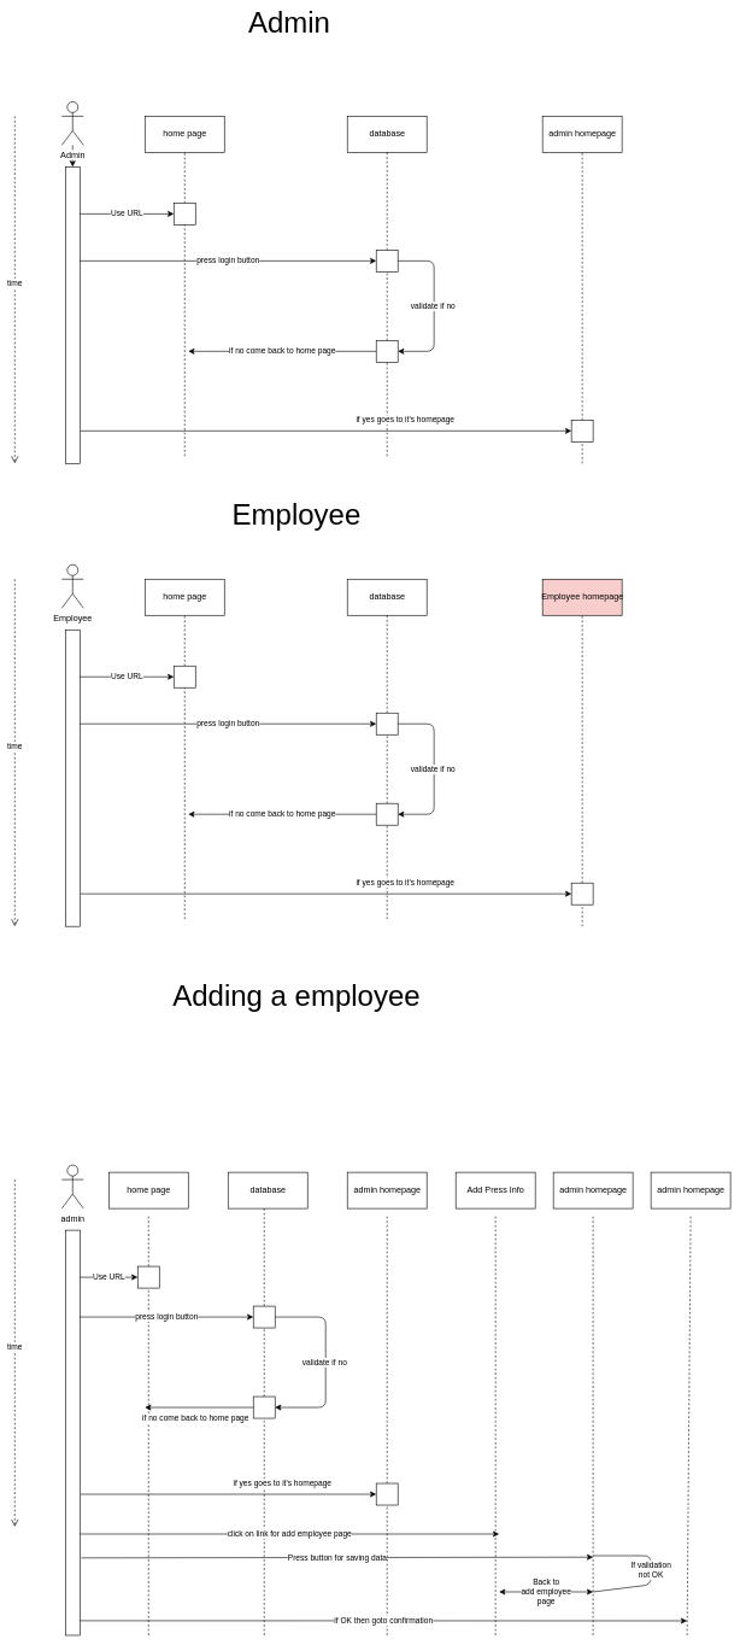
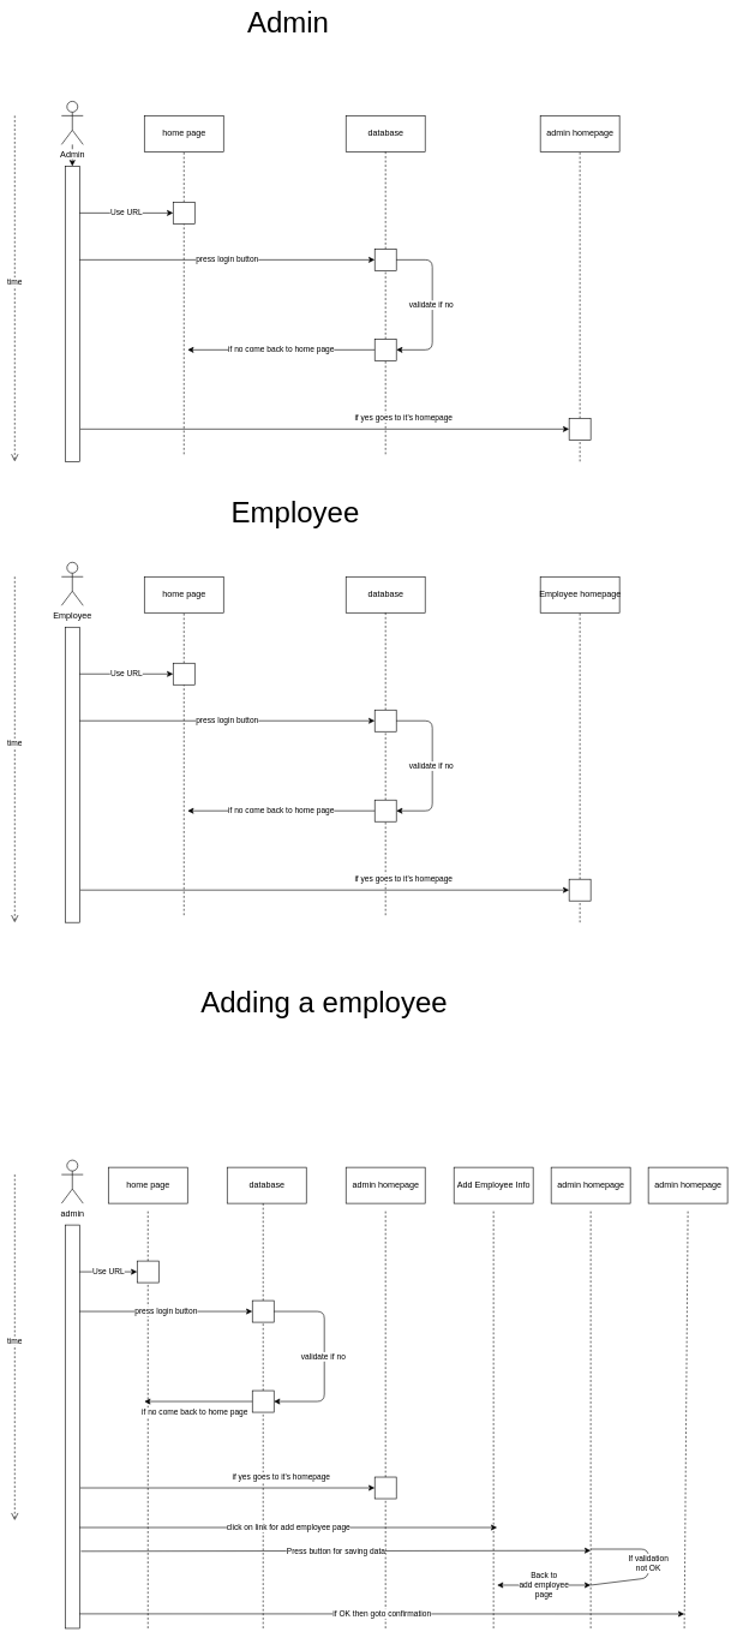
  <mxCell id="0" />
  <mxCell id="1" parent="0" />
  <mxCell id="2" value="time" style="html=1;verticalAlign=bottom;endArrow=open;dashed=1;endSize=8;" parent="1" edge="1"><mxGeometry relative="1" as="geometry"><mxPoint x="20" y="160" as="sourcePoint" /><mxPoint x="20" y="640" as="targetPoint" /></mxGeometry></mxCell>
  <mxCell id="3" value="" style="html=1;" parent="1" vertex="1"><mxGeometry x="90" y="230" width="20" height="410" as="geometry" /></mxCell>
  <mxCell id="4" value="" style="edgeStyle=orthogonalEdgeStyle;rounded=0;orthogonalLoop=1;jettySize=auto;html=1;" parent="1" source="5" target="3" edge="1"><mxGeometry relative="1" as="geometry" /></mxCell>
  <mxCell id="5" value="Admin" style="shape=umlActor;verticalLabelPosition=bottom;labelBackgroundColor=#ffffff;verticalAlign=top;html=1;" parent="1" vertex="1"><mxGeometry x="85" width="30" height="60" as="geometry" y="140" /></mxCell>
  <mxCell id="6" value="home page" style="html=1;" parent="1" vertex="1"><mxGeometry x="200" y="160" width="110" height="50" as="geometry" /></mxCell>
  <mxCell id="7" value="database" style="html=1;" parent="1" vertex="1"><mxGeometry x="480" y="160" width="110" height="50" as="geometry" /></mxCell>
  <mxCell id="8" value="admin homepage" style="html=1;" parent="1" vertex="1"><mxGeometry x="750" y="160" width="110" height="50" as="geometry" /></mxCell>
  <mxCell id="9" value="" style="endArrow=none;dashed=1;html=1;entryX=0.5;entryY=1;entryDx=0;entryDy=0;exitX=0.5;exitY=0;exitDx=0;exitDy=0;" parent="1" source="11" target="6" edge="1"><mxGeometry width="50" height="50" relative="1" as="geometry"><mxPoint x="230" y="280" as="sourcePoint" /><mxPoint x="280" y="230" as="targetPoint" /></mxGeometry></mxCell>
  <mxCell id="10" value="" style="endArrow=none;dashed=1;html=1;entryX=0.5;entryY=1;entryDx=0;entryDy=0;" parent="1" target="11" edge="1"><mxGeometry width="50" height="50" relative="1" as="geometry"><mxPoint x="255" y="630" as="sourcePoint" /><mxPoint x="310" y="535" as="targetPoint" /></mxGeometry></mxCell>
  <mxCell id="11" value="" style="html=1;" parent="1" vertex="1"><mxGeometry x="240" y="280" width="30" height="30" as="geometry" /></mxCell>
  <mxCell id="12" value="" style="endArrow=none;dashed=1;html=1;entryX=0.5;entryY=1;entryDx=0;entryDy=0;exitX=0.5;exitY=0;exitDx=0;exitDy=0;" parent="1" source="14" edge="1"><mxGeometry width="50" height="50" relative="1" as="geometry"><mxPoint x="510" y="280" as="sourcePoint" /><mxPoint x="535" y="210" as="targetPoint" /></mxGeometry></mxCell>
  <mxCell id="13" value="" style="endArrow=none;dashed=1;html=1;entryX=0.5;entryY=1;entryDx=0;entryDy=0;" parent="1" source="18" target="14" edge="1"><mxGeometry width="50" height="50" relative="1" as="geometry"><mxPoint x="535" y="560" as="sourcePoint" /><mxPoint x="590" y="535" as="targetPoint" /></mxGeometry></mxCell>
  <mxCell id="14" value="" style="html=1;" parent="1" vertex="1"><mxGeometry x="520" y="345" width="30" height="30" as="geometry" /></mxCell>
  <mxCell id="15" value="" style="endArrow=none;dashed=1;html=1;entryX=0.5;entryY=1;entryDx=0;entryDy=0;exitX=0.5;exitY=0;exitDx=0;exitDy=0;" parent="1" source="17" edge="1"><mxGeometry width="50" height="50" relative="1" as="geometry"><mxPoint x="780" y="280" as="sourcePoint" /><mxPoint x="805" y="210" as="targetPoint" /></mxGeometry></mxCell>
  <mxCell id="16" value="" style="endArrow=none;dashed=1;html=1;entryX=0.5;entryY=1;entryDx=0;entryDy=0;" parent="1" target="17" edge="1"><mxGeometry width="50" height="50" relative="1" as="geometry"><mxPoint x="805" y="640" as="sourcePoint" /><mxPoint x="860" y="535" as="targetPoint" /></mxGeometry></mxCell>
  <mxCell id="17" value="" style="html=1;" parent="1" vertex="1"><mxGeometry x="790" y="580" width="30" height="30" as="geometry" /></mxCell>
  <mxCell id="18" value="" style="html=1;" parent="1" vertex="1"><mxGeometry x="520" y="470" width="30" height="30" as="geometry" /></mxCell>
  <mxCell id="19" value="" style="endArrow=none;dashed=1;html=1;entryX=0.5;entryY=1;entryDx=0;entryDy=0;" parent="1" target="18" edge="1"><mxGeometry width="50" height="50" relative="1" as="geometry"><mxPoint x="535" y="630" as="sourcePoint" /><mxPoint x="535" y="360" as="targetPoint" /></mxGeometry></mxCell>
  <mxCell id="20" value="validate if no&amp;nbsp;" style="endArrow=classic;html=1;exitX=1;exitY=0.5;exitDx=0;exitDy=0;entryX=1;entryY=0.5;entryDx=0;entryDy=0;" parent="1" source="14" target="18" edge="1"><mxGeometry width="50" height="50" relative="1" as="geometry"><mxPoint x="620" y="400" as="sourcePoint" /><mxPoint x="600" y="520" as="targetPoint" /><Array as="points"><mxPoint x="600" y="360" /><mxPoint x="600" y="485" /></Array></mxGeometry></mxCell>
  <mxCell id="21" value="Use URL" style="endArrow=classic;html=1;entryX=0;entryY=0.5;entryDx=0;entryDy=0;" parent="1" target="11" edge="1"><mxGeometry width="50" height="50" relative="1" as="geometry"><mxPoint x="110" y="295" as="sourcePoint" /><mxPoint x="190" y="280" as="targetPoint" /></mxGeometry></mxCell>
  <mxCell id="22" value="press login button" style="endArrow=classic;html=1;entryX=0;entryY=0.5;entryDx=0;entryDy=0;" parent="1" target="14" edge="1"><mxGeometry width="50" height="50" relative="1" as="geometry"><mxPoint x="110" y="360" as="sourcePoint" /><mxPoint x="380" y="370" as="targetPoint" /></mxGeometry></mxCell>
  <mxCell id="23" value="if no come back to home page" style="endArrow=classic;html=1;exitX=0;exitY=0.5;exitDx=0;exitDy=0;" parent="1" source="18" edge="1"><mxGeometry width="50" height="50" relative="1" as="geometry"><mxPoint x="430" y="500" as="sourcePoint" /><mxPoint x="260" y="485" as="targetPoint" /></mxGeometry></mxCell>
  <mxCell id="24" value="if yes goes to it's homepage" style="endArrow=classic;html=1;entryX=0;entryY=0.5;entryDx=0;entryDy=0;" parent="1" target="17" edge="1"><mxGeometry x="0.323" y="15" width="50" height="50" relative="1" as="geometry"><mxPoint x="111" y="595" as="sourcePoint" /><mxPoint x="400" y="615" as="targetPoint" /><mxPoint as="offset" /></mxGeometry></mxCell>
  <mxCell id="25" value="time" style="html=1;verticalAlign=bottom;endArrow=open;dashed=1;endSize=8;" parent="1" edge="1"><mxGeometry relative="1" as="geometry"><mxPoint x="20" y="800" as="sourcePoint" /><mxPoint x="20" y="1280" as="targetPoint" /></mxGeometry></mxCell>
  <mxCell id="26" value="" style="html=1;" parent="1" vertex="1"><mxGeometry x="90" y="870" width="20" height="410" as="geometry" /></mxCell>
  <mxCell id="27" value="Employee" style="shape=umlActor;verticalLabelPosition=bottom;labelBackgroundColor=#ffffff;verticalAlign=top;html=1;" parent="1" vertex="1"><mxGeometry x="85" y="780" width="30" height="60" as="geometry" /></mxCell>
  <mxCell id="28" value="home page" style="html=1;" parent="1" vertex="1"><mxGeometry x="200" y="800" width="110" height="50" as="geometry" /></mxCell>
  <mxCell id="29" value="database" style="html=1;" parent="1" vertex="1"><mxGeometry x="480" y="800" width="110" height="50" as="geometry" /></mxCell>
- <mxCell id="30" value="Employee homepage" style="html=1;fillColor=#f8cecc;" parent="1" vertex="1"><mxGeometry x="750" y="800" width="110" height="50" as="geometry" /></mxCell>
+ <mxCell id="30" value="Employee homepage" style="html=1;" parent="1" vertex="1"><mxGeometry x="750" y="800" width="110" height="50" as="geometry" /></mxCell>
  <mxCell id="31" value="" style="endArrow=none;dashed=1;html=1;entryX=0.5;entryY=1;entryDx=0;entryDy=0;exitX=0.5;exitY=0;exitDx=0;exitDy=0;" parent="1" source="33" target="28" edge="1"><mxGeometry width="50" height="50" relative="1" as="geometry"><mxPoint x="230" y="920" as="sourcePoint" /><mxPoint x="280" y="870" as="targetPoint" /></mxGeometry></mxCell>
  <mxCell id="32" value="" style="endArrow=none;dashed=1;html=1;entryX=0.5;entryY=1;entryDx=0;entryDy=0;" parent="1" target="33" edge="1"><mxGeometry width="50" height="50" relative="1" as="geometry"><mxPoint x="255" y="1270" as="sourcePoint" /><mxPoint x="310" y="1175" as="targetPoint" /></mxGeometry></mxCell>
  <mxCell id="33" value="" style="html=1;" parent="1" vertex="1"><mxGeometry x="240" y="920" width="30" height="30" as="geometry" /></mxCell>
  <mxCell id="34" value="" style="endArrow=none;dashed=1;html=1;entryX=0.5;entryY=1;entryDx=0;entryDy=0;exitX=0.5;exitY=0;exitDx=0;exitDy=0;" parent="1" source="36" edge="1"><mxGeometry width="50" height="50" relative="1" as="geometry"><mxPoint x="510" y="920" as="sourcePoint" /><mxPoint x="535" y="850" as="targetPoint" /></mxGeometry></mxCell>
  <mxCell id="35" value="" style="endArrow=none;dashed=1;html=1;entryX=0.5;entryY=1;entryDx=0;entryDy=0;" parent="1" source="40" target="36" edge="1"><mxGeometry width="50" height="50" relative="1" as="geometry"><mxPoint x="535" y="1200" as="sourcePoint" /><mxPoint x="590" y="1175" as="targetPoint" /></mxGeometry></mxCell>
  <mxCell id="36" value="" style="html=1;" parent="1" vertex="1"><mxGeometry x="520" y="985" width="30" height="30" as="geometry" /></mxCell>
  <mxCell id="37" value="" style="endArrow=none;dashed=1;html=1;entryX=0.5;entryY=1;entryDx=0;entryDy=0;exitX=0.5;exitY=0;exitDx=0;exitDy=0;" parent="1" source="39" edge="1"><mxGeometry width="50" height="50" relative="1" as="geometry"><mxPoint x="780" y="920" as="sourcePoint" /><mxPoint x="805" y="850" as="targetPoint" /></mxGeometry></mxCell>
  <mxCell id="38" value="" style="endArrow=none;dashed=1;html=1;entryX=0.5;entryY=1;entryDx=0;entryDy=0;" parent="1" target="39" edge="1"><mxGeometry width="50" height="50" relative="1" as="geometry"><mxPoint x="805" y="1280" as="sourcePoint" /><mxPoint x="860" y="1175" as="targetPoint" /></mxGeometry></mxCell>
  <mxCell id="39" value="" style="html=1;" parent="1" vertex="1"><mxGeometry x="790" y="1220" width="30" height="30" as="geometry" /></mxCell>
  <mxCell id="40" value="" style="html=1;" parent="1" vertex="1"><mxGeometry x="520" y="1110" width="30" height="30" as="geometry" /></mxCell>
  <mxCell id="41" value="" style="endArrow=none;dashed=1;html=1;entryX=0.5;entryY=1;entryDx=0;entryDy=0;" parent="1" target="40" edge="1"><mxGeometry width="50" height="50" relative="1" as="geometry"><mxPoint x="535" y="1270" as="sourcePoint" /><mxPoint x="535" y="1000" as="targetPoint" /></mxGeometry></mxCell>
  <mxCell id="42" value="validate if no&amp;nbsp;" style="endArrow=classic;html=1;exitX=1;exitY=0.5;exitDx=0;exitDy=0;entryX=1;entryY=0.5;entryDx=0;entryDy=0;" parent="1" source="36" target="40" edge="1"><mxGeometry width="50" height="50" relative="1" as="geometry"><mxPoint x="620" y="1040" as="sourcePoint" /><mxPoint x="600" y="1160" as="targetPoint" /><Array as="points"><mxPoint x="600" y="1000" /><mxPoint x="600" y="1125" /></Array></mxGeometry></mxCell>
  <mxCell id="43" value="Use URL" style="endArrow=classic;html=1;entryX=0;entryY=0.5;entryDx=0;entryDy=0;" parent="1" target="33" edge="1"><mxGeometry width="50" height="50" relative="1" as="geometry"><mxPoint x="110" y="935" as="sourcePoint" /><mxPoint x="190" y="920" as="targetPoint" /></mxGeometry></mxCell>
  <mxCell id="44" value="press login button" style="endArrow=classic;html=1;entryX=0;entryY=0.5;entryDx=0;entryDy=0;" parent="1" target="36" edge="1"><mxGeometry width="50" height="50" relative="1" as="geometry"><mxPoint x="110" y="1000" as="sourcePoint" /><mxPoint x="380" y="1010" as="targetPoint" /></mxGeometry></mxCell>
  <mxCell id="45" value="if no come back to home page" style="endArrow=classic;html=1;exitX=0;exitY=0.5;exitDx=0;exitDy=0;" parent="1" source="40" edge="1"><mxGeometry width="50" height="50" relative="1" as="geometry"><mxPoint x="430" y="1140" as="sourcePoint" /><mxPoint x="260" y="1125" as="targetPoint" /></mxGeometry></mxCell>
  <mxCell id="46" value="if yes goes to it's homepage" style="endArrow=classic;html=1;entryX=0;entryY=0.5;entryDx=0;entryDy=0;" parent="1" target="39" edge="1"><mxGeometry x="0.323" y="15" width="50" height="50" relative="1" as="geometry"><mxPoint x="111" y="1235" as="sourcePoint" /><mxPoint x="400" y="1255" as="targetPoint" /><mxPoint as="offset" /></mxGeometry></mxCell>
  <mxCell id="47" value="time" style="html=1;verticalAlign=bottom;endArrow=open;dashed=1;endSize=8;" parent="1" edge="1"><mxGeometry relative="1" as="geometry"><mxPoint x="20" y="1630" as="sourcePoint" /><mxPoint x="20" y="2110" as="targetPoint" /></mxGeometry></mxCell>
  <mxCell id="48" value="" style="html=1;" parent="1" vertex="1"><mxGeometry x="90" y="1700" width="20" height="560" as="geometry" /></mxCell>
  <mxCell id="49" value="admin" style="shape=umlActor;verticalLabelPosition=bottom;labelBackgroundColor=#ffffff;verticalAlign=top;html=1;" parent="1" vertex="1"><mxGeometry x="85" y="1610" width="30" height="60" as="geometry" /></mxCell>
  <mxCell id="50" value="home page" style="html=1;" parent="1" vertex="1"><mxGeometry x="150" y="1620" width="110" height="50" as="geometry" /></mxCell>
  <mxCell id="51" value="database" style="html=1;" parent="1" vertex="1"><mxGeometry x="315" y="1620" width="110" height="50" as="geometry" /></mxCell>
  <mxCell id="52" value="admin homepage" style="html=1;" parent="1" vertex="1"><mxGeometry x="480" y="1620" width="110" height="50" as="geometry" /></mxCell>
  <mxCell id="53" value="" style="endArrow=none;dashed=1;html=1;entryX=0.5;entryY=1;entryDx=0;entryDy=0;exitX=0.5;exitY=0;exitDx=0;exitDy=0;" parent="1" source="55" edge="1"><mxGeometry width="50" height="50" relative="1" as="geometry"><mxPoint x="180" y="1750" as="sourcePoint" /><mxPoint x="205" y="1680" as="targetPoint" /></mxGeometry></mxCell>
  <mxCell id="54" value="" style="endArrow=none;dashed=1;html=1;entryX=0.5;entryY=1;entryDx=0;entryDy=0;" parent="1" target="55" edge="1"><mxGeometry width="50" height="50" relative="1" as="geometry"><mxPoint x="205" y="2260" as="sourcePoint" /><mxPoint x="260" y="2005" as="targetPoint" /></mxGeometry></mxCell>
  <mxCell id="55" value="" style="html=1;" parent="1" vertex="1"><mxGeometry x="190" y="1750" width="30" height="30" as="geometry" /></mxCell>
  <mxCell id="56" value="" style="endArrow=none;dashed=1;html=1;entryX=0.5;entryY=1;entryDx=0;entryDy=0;exitX=0.5;exitY=0;exitDx=0;exitDy=0;" parent="1" source="58" edge="1"><mxGeometry width="50" height="50" relative="1" as="geometry"><mxPoint x="340" y="1740" as="sourcePoint" /><mxPoint x="365" y="1670" as="targetPoint" /></mxGeometry></mxCell>
  <mxCell id="57" value="" style="endArrow=none;dashed=1;html=1;entryX=0.5;entryY=1;entryDx=0;entryDy=0;" parent="1" source="62" target="58" edge="1"><mxGeometry width="50" height="50" relative="1" as="geometry"><mxPoint x="365" y="2020" as="sourcePoint" /><mxPoint x="420" y="1995" as="targetPoint" /></mxGeometry></mxCell>
  <mxCell id="58" value="" style="html=1;" parent="1" vertex="1"><mxGeometry x="350" y="1805" width="30" height="30" as="geometry" /></mxCell>
  <mxCell id="59" value="" style="endArrow=none;dashed=1;html=1;entryX=0.5;entryY=1;entryDx=0;entryDy=0;exitX=0.5;exitY=0;exitDx=0;exitDy=0;" parent="1" source="61" edge="1"><mxGeometry width="50" height="50" relative="1" as="geometry"><mxPoint x="510" y="1750" as="sourcePoint" /><mxPoint x="535" y="1680" as="targetPoint" /></mxGeometry></mxCell>
  <mxCell id="60" value="" style="endArrow=none;dashed=1;html=1;entryX=0.5;entryY=1;entryDx=0;entryDy=0;" parent="1" target="61" edge="1"><mxGeometry width="50" height="50" relative="1" as="geometry"><mxPoint x="535" y="2260" as="sourcePoint" /><mxPoint x="590" y="2005" as="targetPoint" /></mxGeometry></mxCell>
  <mxCell id="61" value="" style="html=1;" parent="1" vertex="1"><mxGeometry x="520" y="2050" width="30" height="30" as="geometry" /></mxCell>
  <mxCell id="62" value="" style="html=1;" parent="1" vertex="1"><mxGeometry x="350" y="1930" width="30" height="30" as="geometry" /></mxCell>
  <mxCell id="63" value="" style="endArrow=none;dashed=1;html=1;entryX=0.5;entryY=1;entryDx=0;entryDy=0;" parent="1" target="62" edge="1"><mxGeometry width="50" height="50" relative="1" as="geometry"><mxPoint x="365" y="2260" as="sourcePoint" /><mxPoint x="365" y="1820" as="targetPoint" /></mxGeometry></mxCell>
  <mxCell id="64" value="validate if no&amp;nbsp;" style="endArrow=classic;html=1;exitX=1;exitY=0.5;exitDx=0;exitDy=0;entryX=1;entryY=0.5;entryDx=0;entryDy=0;" parent="1" source="58" target="62" edge="1"><mxGeometry width="50" height="50" relative="1" as="geometry"><mxPoint x="470" y="1860" as="sourcePoint" /><mxPoint x="450" y="1980" as="targetPoint" /><Array as="points"><mxPoint x="450" y="1820" /><mxPoint x="450" y="1945" /></Array></mxGeometry></mxCell>
  <mxCell id="65" value="Use URL" style="endArrow=classic;html=1;entryX=0;entryY=0.5;entryDx=0;entryDy=0;" parent="1" target="55" edge="1"><mxGeometry width="50" height="50" relative="1" as="geometry"><mxPoint x="110" y="1765" as="sourcePoint" /><mxPoint x="190" y="1750" as="targetPoint" /></mxGeometry></mxCell>
  <mxCell id="66" value="press login button" style="endArrow=classic;html=1;entryX=0;entryY=0.5;entryDx=0;entryDy=0;" parent="1" target="58" edge="1"><mxGeometry width="50" height="50" relative="1" as="geometry"><mxPoint x="110" y="1820" as="sourcePoint" /><mxPoint x="380" y="1840" as="targetPoint" /></mxGeometry></mxCell>
  <mxCell id="67" value="if no come back to home page" style="endArrow=classic;html=1;exitX=0;exitY=0.5;exitDx=0;exitDy=0;" parent="1" source="62" edge="1"><mxGeometry x="0.067" y="15" width="50" height="50" relative="1" as="geometry"><mxPoint x="410" y="1970" as="sourcePoint" /><mxPoint x="200" y="1945" as="targetPoint" /><mxPoint as="offset" /></mxGeometry></mxCell>
  <mxCell id="68" value="if yes goes to it's homepage" style="endArrow=classic;html=1;entryX=0;entryY=0.5;entryDx=0;entryDy=0;" parent="1" target="61" edge="1"><mxGeometry x="0.364" y="15" width="50" height="50" relative="1" as="geometry"><mxPoint x="111" y="2065" as="sourcePoint" /><mxPoint x="400" y="2085" as="targetPoint" /><mxPoint as="offset" /></mxGeometry></mxCell>
  <mxCell id="69" value="&lt;font style=&quot;font-size: 40px&quot;&gt;Admin&lt;/font&gt;" style="text;html=1;strokeColor=none;fillColor=none;align=center;verticalAlign=middle;whiteSpace=wrap;rounded=0;" parent="1" vertex="1"><mxGeometry x="380" y="20" width="40" height="20" as="geometry" /></mxCell>
  <mxCell id="70" value="&lt;font style=&quot;font-size: 40px&quot;&gt;Employee&lt;/font&gt;" style="text;html=1;strokeColor=none;fillColor=none;align=center;verticalAlign=middle;whiteSpace=wrap;rounded=0;" parent="1" vertex="1"><mxGeometry x="390" y="700" width="40" height="20" as="geometry" /></mxCell>
- <mxCell id="71" value="&lt;span style=&quot;font-size: 40px&quot;&gt;Adding a employee&lt;/span&gt;" style="text;html=1;strokeColor=none;fillColor=none;align=center;verticalAlign=middle;whiteSpace=wrap;rounded=0;" parent="1" vertex="1"><mxGeometry x="140" y="1365" width="540" height="20" as="geometry" /></mxCell>
- <mxCell id="72" value="Add Press Info" style="html=1;" parent="1" vertex="1"><mxGeometry x="630" y="1620" width="110" height="50" as="geometry" /></mxCell>
+ <mxCell id="71" value="&lt;span style=&quot;font-size: 40px&quot;&gt;Adding a employee&lt;/span&gt;" style="text;html=1;strokeColor=none;fillColor=none;align=center;verticalAlign=middle;whiteSpace=wrap;rounded=0;" parent="1" vertex="1"><mxGeometry x="180" y="1380" width="540" height="20" as="geometry" /></mxCell>
+ <mxCell id="72" value="Add Employee Info" style="html=1;" parent="1" vertex="1"><mxGeometry x="630" y="1620" width="110" height="50" as="geometry" /></mxCell>
  <mxCell id="73" value="" style="endArrow=none;dashed=1;html=1;entryX=0.5;entryY=1;entryDx=0;entryDy=0;" parent="1" edge="1"><mxGeometry width="50" height="50" relative="1" as="geometry"><mxPoint x="685" y="2260" as="sourcePoint" /><mxPoint x="685" y="1680" as="targetPoint" /></mxGeometry></mxCell>
  <mxCell id="74" value="admin homepage" style="html=1;" parent="1" vertex="1"><mxGeometry x="765" y="1620" width="110" height="50" as="geometry" /></mxCell>
  <mxCell id="75" value="" style="endArrow=none;dashed=1;html=1;entryX=0.5;entryY=1;entryDx=0;entryDy=0;" parent="1" edge="1"><mxGeometry width="50" height="50" relative="1" as="geometry"><mxPoint x="820" y="2260" as="sourcePoint" /><mxPoint x="820" y="1680" as="targetPoint" /></mxGeometry></mxCell>
  <mxCell id="76" value="admin homepage" style="html=1;" parent="1" vertex="1"><mxGeometry x="900" y="1620" width="110" height="50" as="geometry" /></mxCell>
  <mxCell id="77" value="" style="endArrow=none;dashed=1;html=1;entryX=0.5;entryY=1;entryDx=0;entryDy=0;" parent="1" edge="1"><mxGeometry width="50" height="50" relative="1" as="geometry"><mxPoint x="950" y="2260" as="sourcePoint" /><mxPoint x="955" y="1680" as="targetPoint" /></mxGeometry></mxCell>
  <mxCell id="78" value="click on link for add employee page" style="endArrow=classic;html=1;exitX=1;exitY=0.75;exitDx=0;exitDy=0;" parent="1" source="48" edge="1"><mxGeometry width="50" height="50" relative="1" as="geometry"><mxPoint x="170" y="2170" as="sourcePoint" /><mxPoint x="690" y="2120" as="targetPoint" /></mxGeometry></mxCell>
  <mxCell id="79" value="Press button for saving data" style="endArrow=classic;html=1;exitX=1.12;exitY=0.841;exitDx=0;exitDy=0;exitPerimeter=0;" parent="1" edge="1"><mxGeometry width="50" height="50" relative="1" as="geometry"><mxPoint x="112" y="2153" as="sourcePoint" /><mxPoint x="820" y="2152" as="targetPoint" /></mxGeometry></mxCell>
  <mxCell id="80" value="if OK then goto confirmation" style="endArrow=classic;html=1;exitX=1;exitY=0.964;exitDx=0;exitDy=0;exitPerimeter=0;" parent="1" source="48" edge="1"><mxGeometry width="50" height="50" relative="1" as="geometry"><mxPoint x="170" y="2270" as="sourcePoint" /><mxPoint x="950" y="2240" as="targetPoint" /></mxGeometry></mxCell>
  <mxCell id="81" value="Back to&lt;br&gt;add employee&lt;br&gt;page&lt;br&gt;" style="endArrow=classic;startArrow=classic;html=1;" parent="1" edge="1"><mxGeometry width="50" height="50" relative="1" as="geometry"><mxPoint x="690" y="2200" as="sourcePoint" /><mxPoint x="820" y="2200" as="targetPoint" /></mxGeometry></mxCell>
  <mxCell id="82" value="If validation&lt;br&gt;not OK&lt;br&gt;" style="endArrow=none;html=1;" parent="1" edge="1"><mxGeometry width="50" height="50" relative="1" as="geometry"><mxPoint x="820" y="2150" as="sourcePoint" /><mxPoint x="820" y="2200" as="targetPoint" /><Array as="points"><mxPoint x="900" y="2150" /><mxPoint x="900" y="2190" /></Array></mxGeometry></mxCell>
